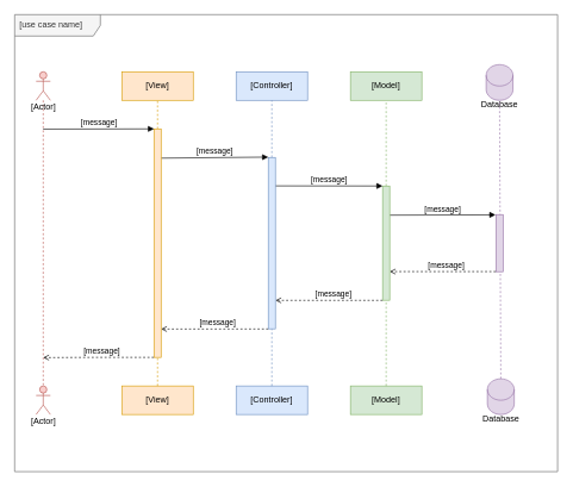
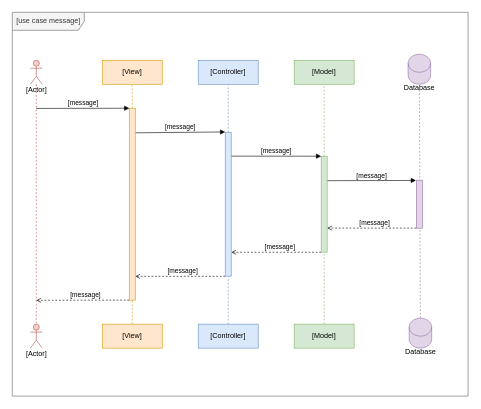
  <mxCell id="0" />
  <mxCell id="1" parent="0" />
- <mxCell id="2" value="[use case name]" style="shape=umlFrame;whiteSpace=wrap;html=1;width=120;height=30;boundedLbl=1;verticalAlign=middle;align=left;spacingLeft=5;fillColor=#f5f5f5;fontColor=#333333;strokeColor=#666666;" parent="1" vertex="1"><mxGeometry x="20" y="20" width="760" height="640" as="geometry" /></mxCell>
+ <mxCell id="2" value="[use case message]" style="shape=umlFrame;whiteSpace=wrap;html=1;width=120;height=30;boundedLbl=1;verticalAlign=middle;align=left;spacingLeft=5;fillColor=#f5f5f5;fontColor=#333333;strokeColor=#666666;" parent="1" vertex="1"><mxGeometry x="20" y="20" width="760" height="640" as="geometry" /></mxCell>
  <mxCell id="3" value="[message]" style="html=1;verticalAlign=bottom;endArrow=block;rounded=0;exitX=1.003;exitY=0.128;exitDx=0;exitDy=0;exitPerimeter=0;entryX=0.003;entryY=-0.002;entryDx=0;entryDy=0;entryPerimeter=0;" parent="1" source="31" target="37" edge="1"><mxGeometry x="0.001" relative="1" as="geometry"><mxPoint x="224.83" y="220.32" as="sourcePoint" /><mxPoint x="375" y="220.32" as="targetPoint" /><mxPoint as="offset" /></mxGeometry></mxCell>
  <mxCell id="4" style="edgeStyle=none;rounded=0;orthogonalLoop=1;jettySize=auto;html=1;endArrow=open;endFill=0;dashed=1;exitX=-0.015;exitY=1;exitDx=0;exitDy=0;exitPerimeter=0;entryX=0.495;entryY=1.001;entryDx=0;entryDy=0;entryPerimeter=0;" parent="1" source="31" target="24" edge="1"><mxGeometry relative="1" as="geometry"><Array as="points"><mxPoint x="130" y="500" /></Array><mxPoint x="60" y="500" as="targetPoint" /><mxPoint x="215.11" y="499.36" as="sourcePoint" /></mxGeometry></mxCell>
  <mxCell id="5" value="[message]" style="edgeLabel;html=1;align=center;verticalAlign=bottom;resizable=0;points=[];" parent="4" vertex="1" connectable="0"><mxGeometry x="-0.06" y="-1" relative="1" as="geometry"><mxPoint as="offset" /></mxGeometry></mxCell>
  <mxCell id="6" value="[message]" style="html=1;verticalAlign=bottom;endArrow=block;rounded=0;exitX=0.994;exitY=0.166;exitDx=0;exitDy=0;exitPerimeter=0;entryX=0.006;entryY=0;entryDx=0;entryDy=0;entryPerimeter=0;" parent="1" source="37" target="43" edge="1"><mxGeometry x="0.001" relative="1" as="geometry"><mxPoint x="384.87" y="259.6" as="sourcePoint" /><mxPoint x="535.09" y="260.16" as="targetPoint" /><mxPoint as="offset" /></mxGeometry></mxCell>
  <mxCell id="7" value="" style="group;verticalAlign=top;spacingTop=36;" parent="1" vertex="1" connectable="0"><mxGeometry x="680" y="90" width="39.25" height="500" as="geometry" /></mxCell>
  <mxCell id="8" value="Database" style="shape=cylinder3;whiteSpace=wrap;html=1;boundedLbl=1;backgroundOutline=1;size=15;strokeColor=#9673A6;fillColor=#E1D5E7;verticalAlign=middle;spacingTop=36;" parent="7" vertex="1"><mxGeometry width="37.5" height="50" as="geometry" /></mxCell>
  <mxCell id="9" value="Database" style="shape=cylinder3;whiteSpace=wrap;html=1;boundedLbl=1;backgroundOutline=1;size=15;strokeColor=#9673A6;fillColor=#E1D5E7;spacingTop=36;" parent="7" vertex="1"><mxGeometry x="1.75" y="440" width="37.5" height="50" as="geometry" /></mxCell>
  <mxCell id="10" value="" style="endArrow=none;html=1;rounded=0;entryX=0.5;entryY=1;entryDx=0;entryDy=0;entryPerimeter=0;exitX=0.5;exitY=0;exitDx=0;exitDy=0;exitPerimeter=0;dashed=1;strokeColor=#9673A6;" parent="7" source="9" target="8" edge="1"><mxGeometry width="50" height="50" relative="1" as="geometry"><mxPoint x="-191.25" y="200" as="sourcePoint" /><mxPoint x="-141.25" y="150" as="targetPoint" /></mxGeometry></mxCell>
  <mxCell id="11" value="" style="html=1;points=[];perimeter=orthogonalPerimeter;fillColor=#e1d5e7;strokeColor=#9673a6;" parent="7" vertex="1"><mxGeometry x="13.75" y="210" width="10" height="80" as="geometry" /></mxCell>
  <mxCell id="12" value="[message]" style="html=1;verticalAlign=bottom;endArrow=block;rounded=0;exitX=0.992;exitY=0.255;exitDx=0;exitDy=0;exitPerimeter=0;entryX=-0.062;entryY=0.005;entryDx=0;entryDy=0;entryPerimeter=0;" parent="1" source="43" target="11" edge="1"><mxGeometry x="0.001" relative="1" as="geometry"><mxPoint x="545.4" y="300.48" as="sourcePoint" /><mxPoint x="690" y="300" as="targetPoint" /><mxPoint as="offset" /></mxGeometry></mxCell>
  <mxCell id="13" style="rounded=0;orthogonalLoop=1;jettySize=auto;html=1;endArrow=open;endFill=0;dashed=1;exitX=-0.002;exitY=1.001;exitDx=0;exitDy=0;exitPerimeter=0;entryX=0.998;entryY=0.876;entryDx=0;entryDy=0;entryPerimeter=0;" parent="1" source="37" target="31" edge="1"><mxGeometry relative="1" as="geometry"><mxPoint x="225.06" y="460.32" as="targetPoint" /><mxPoint x="375.12" y="459.52" as="sourcePoint" /></mxGeometry></mxCell>
  <mxCell id="14" value="[message]" style="edgeLabel;html=1;align=center;verticalAlign=bottom;resizable=0;points=[];" parent="13" vertex="1" connectable="0"><mxGeometry x="-0.06" y="-1" relative="1" as="geometry"><mxPoint as="offset" /></mxGeometry></mxCell>
  <mxCell id="15" style="rounded=0;orthogonalLoop=1;jettySize=auto;html=1;endArrow=open;endFill=0;dashed=1;exitX=0;exitY=1.001;exitDx=0;exitDy=0;exitPerimeter=0;entryX=1.005;entryY=0.834;entryDx=0;entryDy=0;entryPerimeter=0;" parent="1" source="43" target="37" edge="1"><mxGeometry relative="1" as="geometry"><mxPoint x="384.96" y="420.16" as="targetPoint" /><mxPoint x="534.96" y="420" as="sourcePoint" /></mxGeometry></mxCell>
  <mxCell id="16" value="[message]" style="edgeLabel;html=1;align=center;verticalAlign=bottom;resizable=0;points=[];" parent="15" vertex="1" connectable="0"><mxGeometry x="-0.06" y="-1" relative="1" as="geometry"><mxPoint as="offset" /></mxGeometry></mxCell>
  <mxCell id="17" style="rounded=0;orthogonalLoop=1;jettySize=auto;html=1;endArrow=open;endFill=0;dashed=1;exitX=-0.037;exitY=0.998;exitDx=0;exitDy=0;exitPerimeter=0;entryX=1.004;entryY=0.749;entryDx=0;entryDy=0;entryPerimeter=0;" parent="1" source="11" target="43" edge="1"><mxGeometry relative="1" as="geometry"><mxPoint x="544.85" y="380" as="targetPoint" /><mxPoint x="695" y="380" as="sourcePoint" /></mxGeometry></mxCell>
  <mxCell id="18" value="[message]" style="edgeLabel;html=1;align=center;verticalAlign=bottom;resizable=0;points=[];" parent="17" vertex="1" connectable="0"><mxGeometry x="-0.06" y="-1" relative="1" as="geometry"><mxPoint as="offset" /></mxGeometry></mxCell>
  <mxCell id="19" value="" style="group" parent="1" vertex="1" connectable="0"><mxGeometry x="50" y="90" width="20" height="480" as="geometry" /></mxCell>
  <mxCell id="20" value="" style="group" parent="19" vertex="1" connectable="0"><mxGeometry y="10" width="20" height="480" as="geometry" /></mxCell>
  <mxCell id="21" value="" style="endArrow=none;html=1;rounded=0;entryX=0.5;entryY=0;entryDx=0;entryDy=0;entryPerimeter=0;dashed=1;strokeColor=#B85450;" parent="20" source="23" target="22" edge="1"><mxGeometry width="50" height="50" relative="1" as="geometry"><mxPoint x="100" y="270" as="sourcePoint" /><mxPoint x="150" y="220" as="targetPoint" /></mxGeometry></mxCell>
  <mxCell id="22" value="[Actor]" style="shape=umlActor;verticalLabelPosition=middle;verticalAlign=top;html=1;outlineConnect=0;strokeColor=light-dark(#B85450,#D7817E);fillColor=light-dark(#F8CECC,#512D2B);labelPosition=center;align=center;spacingTop=36;" parent="20" vertex="1"><mxGeometry y="440" width="20" height="40" as="geometry" /></mxCell>
  <mxCell id="23" value="[Actor]" style="shape=umlActor;verticalLabelPosition=middle;verticalAlign=top;html=1;outlineConnect=0;strokeColor=light-dark(#B85450,#D7817E);fillColor=light-dark(#F8CECC,#512D2B);labelPosition=center;align=center;spacingTop=36;" parent="20" vertex="1"><mxGeometry width="20" height="40" as="geometry" /></mxCell>
  <mxCell id="24" value="&lt;span style=&quot;color: rgba(0, 0, 0, 0); font-family: monospace; font-size: 0px; text-align: start;&quot;&gt;%3CmxGraphModel%3E%3Croot%3E%3CmxCell%20id%3D%220%22%2F%3E%3CmxCell%20id%3D%221%22%20parent%3D%220%22%2F%3E%3CmxCell%20id%3D%222%22%20value%3D%22%5Bmessage%5D%22%20style%3D%22html%3D1%3BverticalAlign%3Dbottom%3BendArrow%3Dblock%3Brounded%3D0%3BexitX%3D0.983%3BexitY%3D0.126%3BexitDx%3D0%3BexitDy%3D0%3BexitPerimeter%3D0%3B%22%20edge%3D%221%22%20parent%3D%221%22%3E%3CmxGeometry%20x%3D%220.001%22%20relative%3D%221%22%20as%3D%22geometry%22%3E%3CmxPoint%20x%3D%22325%22%20y%3D%22240%22%20as%3D%22sourcePoint%22%2F%3E%3CmxPoint%20x%3D%22475%22%20y%3D%22240%22%20as%3D%22targetPoint%22%2F%3E%3CmxPoint%20as%3D%22offset%22%2F%3E%3C%2FmxGeometry%3E%3C%2FmxCell%3E%3C%2Froot%3E%3C%2FmxGraphModel%3E&lt;/span&gt;" style="html=1;points=[];perimeter=orthogonalPerimeter;fillColor=#FFE6CC00;strokeColor=#D79B0000;" parent="20" vertex="1"><mxGeometry x="5" y="80" width="10" height="320" as="geometry" /></mxCell>
  <mxCell id="25" value="[message]" style="html=1;verticalAlign=bottom;endArrow=block;rounded=0;entryX=0.018;entryY=0;entryDx=0;entryDy=0;entryPerimeter=0;exitX=0.486;exitY=0.001;exitDx=0;exitDy=0;exitPerimeter=0;" parent="1" source="24" target="31" edge="1"><mxGeometry x="0.001" relative="1" as="geometry"><mxPoint x="60" y="180" as="sourcePoint" /><mxPoint x="215.42" y="179.36" as="targetPoint" /><mxPoint as="offset" /></mxGeometry></mxCell>
  <mxCell id="26" value="" style="group" parent="1" vertex="1" connectable="0"><mxGeometry x="170" y="100" width="100" height="560" as="geometry" /></mxCell>
  <mxCell id="27" value="[View]" style="rounded=0;whiteSpace=wrap;html=1;strokeColor=#D79B00;fillColor=#FFE6CC;" parent="26" vertex="1"><mxGeometry width="100" height="40" as="geometry" /></mxCell>
  <mxCell id="28" value="[View]" style="rounded=0;whiteSpace=wrap;html=1;strokeColor=#D79B00;fillColor=#FFE6CC;" parent="26" vertex="1"><mxGeometry y="440" width="100" height="40" as="geometry" /></mxCell>
  <mxCell id="29" value="" style="endArrow=none;html=1;rounded=0;entryX=0.5;entryY=1;entryDx=0;entryDy=0;exitX=0.5;exitY=0;exitDx=0;exitDy=0;strokeColor=#D79B00;dashed=1;" parent="26" source="31" target="27" edge="1"><mxGeometry width="50" height="50" relative="1" as="geometry"><mxPoint x="40" y="500" as="sourcePoint" /><mxPoint x="90" y="450" as="targetPoint" /></mxGeometry></mxCell>
  <mxCell id="30" value="" style="endArrow=none;html=1;rounded=0;entryX=0.5;entryY=1;entryDx=0;entryDy=0;exitX=0.5;exitY=0;exitDx=0;exitDy=0;strokeColor=#D79B00;dashed=1;" parent="26" source="28" target="31" edge="1"><mxGeometry width="50" height="50" relative="1" as="geometry"><mxPoint x="50" y="520" as="sourcePoint" /><mxPoint x="50" y="460" as="targetPoint" /></mxGeometry></mxCell>
  <mxCell id="31" value="&lt;span style=&quot;color: rgba(237, 237, 237, 0); font-family: monospace; font-size: 0px; text-align: start;&quot;&gt;%3CmxGraphModel%3E%3Croot%3E%3CmxCell%20id%3D%220%22%2F%3E%3CmxCell%20id%3D%221%22%20parent%3D%220%22%2F%3E%3CmxCell%20id%3D%222%22%20value%3D%22%5Bmessage%5D%22%20style%3D%22html%3D1%3BverticalAlign%3Dbottom%3BendArrow%3Dblock%3Brounded%3D0%3BexitX%3D0.983%3BexitY%3D0.126%3BexitDx%3D0%3BexitDy%3D0%3BexitPerimeter%3D0%3B%22%20edge%3D%221%22%20parent%3D%221%22%3E%3CmxGeometry%20x%3D%220.001%22%20relative%3D%221%22%20as%3D%22geometry%22%3E%3CmxPoint%20x%3D%22325%22%20y%3D%22240%22%20as%3D%22sourcePoint%22%2F%3E%3CmxPoint%20x%3D%22475%22%20y%3D%22240%22%20as%3D%22targetPoint%22%2F%3E%3CmxPoint%20as%3D%22offset%22%2F%3E%3C%2FmxGeometry%3E%3C%2FmxCell%3E%3C%2Froot%3E%3C%2FmxGraphModel%3E&lt;/span&gt;" style="html=1;points=[];perimeter=orthogonalPerimeter;fillColor=#ffe6cc;strokeColor=#d79b00;" parent="26" vertex="1"><mxGeometry x="45" y="80" width="10" height="320" as="geometry" /></mxCell>
  <mxCell id="32" value="" style="group" parent="1" vertex="1" connectable="0"><mxGeometry x="330" y="100" width="100" height="560" as="geometry" /></mxCell>
  <mxCell id="33" value="[Controller]" style="rounded=0;whiteSpace=wrap;html=1;strokeColor=#6C8EBF;fillColor=#DAE8FC;" parent="32" vertex="1"><mxGeometry width="100" height="40" as="geometry" /></mxCell>
  <mxCell id="34" value="[Controller]" style="rounded=0;whiteSpace=wrap;html=1;strokeColor=#6C8EBF;fillColor=#DAE8FC;" parent="32" vertex="1"><mxGeometry y="440" width="100" height="40" as="geometry" /></mxCell>
  <mxCell id="35" value="" style="endArrow=none;html=1;rounded=0;entryX=0.5;entryY=1;entryDx=0;entryDy=0;exitX=0.5;exitY=0;exitDx=0;exitDy=0;strokeColor=#6C8EBF;dashed=1;" parent="32" source="37" target="33" edge="1"><mxGeometry width="50" height="50" relative="1" as="geometry"><mxPoint x="40" y="500" as="sourcePoint" /><mxPoint x="90" y="450" as="targetPoint" /></mxGeometry></mxCell>
  <mxCell id="36" value="" style="endArrow=none;html=1;rounded=0;entryX=0.5;entryY=1;entryDx=0;entryDy=0;exitX=0.5;exitY=0;exitDx=0;exitDy=0;strokeColor=#6C8EBF;dashed=1;" parent="32" source="34" target="37" edge="1"><mxGeometry width="50" height="50" relative="1" as="geometry"><mxPoint x="50" y="520" as="sourcePoint" /><mxPoint x="50" y="460" as="targetPoint" /></mxGeometry></mxCell>
  <mxCell id="37" value="&lt;span style=&quot;color: rgba(237, 237, 237, 0); font-family: monospace; font-size: 0px; text-align: start;&quot;&gt;%3CmxGraphModel%3E%3Croot%3E%3CmxCell%20id%3D%220%22%2F%3E%3CmxCell%20id%3D%221%22%20parent%3D%220%22%2F%3E%3CmxCell%20id%3D%222%22%20value%3D%22%5Bmessage%5D%22%20style%3D%22html%3D1%3BverticalAlign%3Dbottom%3BendArrow%3Dblock%3Brounded%3D0%3BexitX%3D0.983%3BexitY%3D0.126%3BexitDx%3D0%3BexitDy%3D0%3BexitPerimeter%3D0%3B%22%20edge%3D%221%22%20parent%3D%221%22%3E%3CmxGeometry%20x%3D%220.001%22%20relative%3D%221%22%20as%3D%22geometry%22%3E%3CmxPoint%20x%3D%22325%22%20y%3D%22240%22%20as%3D%22sourcePoint%22%2F%3E%3CmxPoint%20x%3D%22475%22%20y%3D%22240%22%20as%3D%22targetPoint%22%2F%3E%3CmxPoint%20as%3D%22offset%22%2F%3E%3C%2FmxGeometry%3E%3C%2FmxCell%3E%3C%2Froot%3E%3C%2FmxGraphModel%3E&lt;/span&gt;" style="html=1;points=[];perimeter=orthogonalPerimeter;fillColor=#DAE8FC;strokeColor=#6C8EBF;" parent="32" vertex="1"><mxGeometry x="45" y="120" width="10" height="240" as="geometry" /></mxCell>
  <mxCell id="38" value="" style="group" parent="1" vertex="1" connectable="0"><mxGeometry x="490" y="100" width="100" height="560" as="geometry" /></mxCell>
  <mxCell id="39" value="[Model]" style="rounded=0;whiteSpace=wrap;html=1;strokeColor=#82B366;fillColor=#D5E8D4;" parent="38" vertex="1"><mxGeometry width="100" height="40" as="geometry" /></mxCell>
  <mxCell id="40" value="[Model]" style="rounded=0;whiteSpace=wrap;html=1;strokeColor=#82B366;fillColor=#D5E8D4;" parent="38" vertex="1"><mxGeometry y="440" width="100" height="40" as="geometry" /></mxCell>
  <mxCell id="41" value="" style="endArrow=none;html=1;rounded=0;entryX=0.5;entryY=1;entryDx=0;entryDy=0;exitX=0.5;exitY=0;exitDx=0;exitDy=0;strokeColor=#82B366;dashed=1;" parent="38" source="43" target="39" edge="1"><mxGeometry width="50" height="50" relative="1" as="geometry"><mxPoint x="40" y="500" as="sourcePoint" /><mxPoint x="90" y="450" as="targetPoint" /></mxGeometry></mxCell>
  <mxCell id="42" value="" style="endArrow=none;html=1;rounded=0;entryX=0.5;entryY=1;entryDx=0;entryDy=0;exitX=0.5;exitY=0;exitDx=0;exitDy=0;strokeColor=#82B366;dashed=1;" parent="38" source="40" target="43" edge="1"><mxGeometry width="50" height="50" relative="1" as="geometry"><mxPoint x="50" y="520" as="sourcePoint" /><mxPoint x="50" y="460" as="targetPoint" /></mxGeometry></mxCell>
  <mxCell id="43" value="&lt;span style=&quot;color: rgba(237, 237, 237, 0); font-family: monospace; font-size: 0px; text-align: start;&quot;&gt;%3CmxGraphModel%3E%3Croot%3E%3CmxCell%20id%3D%220%22%2F%3E%3CmxCell%20id%3D%221%22%20parent%3D%220%22%2F%3E%3CmxCell%20id%3D%222%22%20value%3D%22%5Bmessage%5D%22%20style%3D%22html%3D1%3BverticalAlign%3Dbottom%3BendArrow%3Dblock%3Brounded%3D0%3BexitX%3D0.983%3BexitY%3D0.126%3BexitDx%3D0%3BexitDy%3D0%3BexitPerimeter%3D0%3B%22%20edge%3D%221%22%20parent%3D%221%22%3E%3CmxGeometry%20x%3D%220.001%22%20relative%3D%221%22%20as%3D%22geometry%22%3E%3CmxPoint%20x%3D%22325%22%20y%3D%22240%22%20as%3D%22sourcePoint%22%2F%3E%3CmxPoint%20x%3D%22475%22%20y%3D%22240%22%20as%3D%22targetPoint%22%2F%3E%3CmxPoint%20as%3D%22offset%22%2F%3E%3C%2FmxGeometry%3E%3C%2FmxCell%3E%3C%2Froot%3E%3C%2FmxGraphModel%3E&lt;/span&gt;" style="html=1;points=[];perimeter=orthogonalPerimeter;fillColor=#D5E8D4;strokeColor=#82B366;" parent="38" vertex="1"><mxGeometry x="45" y="160" width="10" height="160" as="geometry" /></mxCell>
